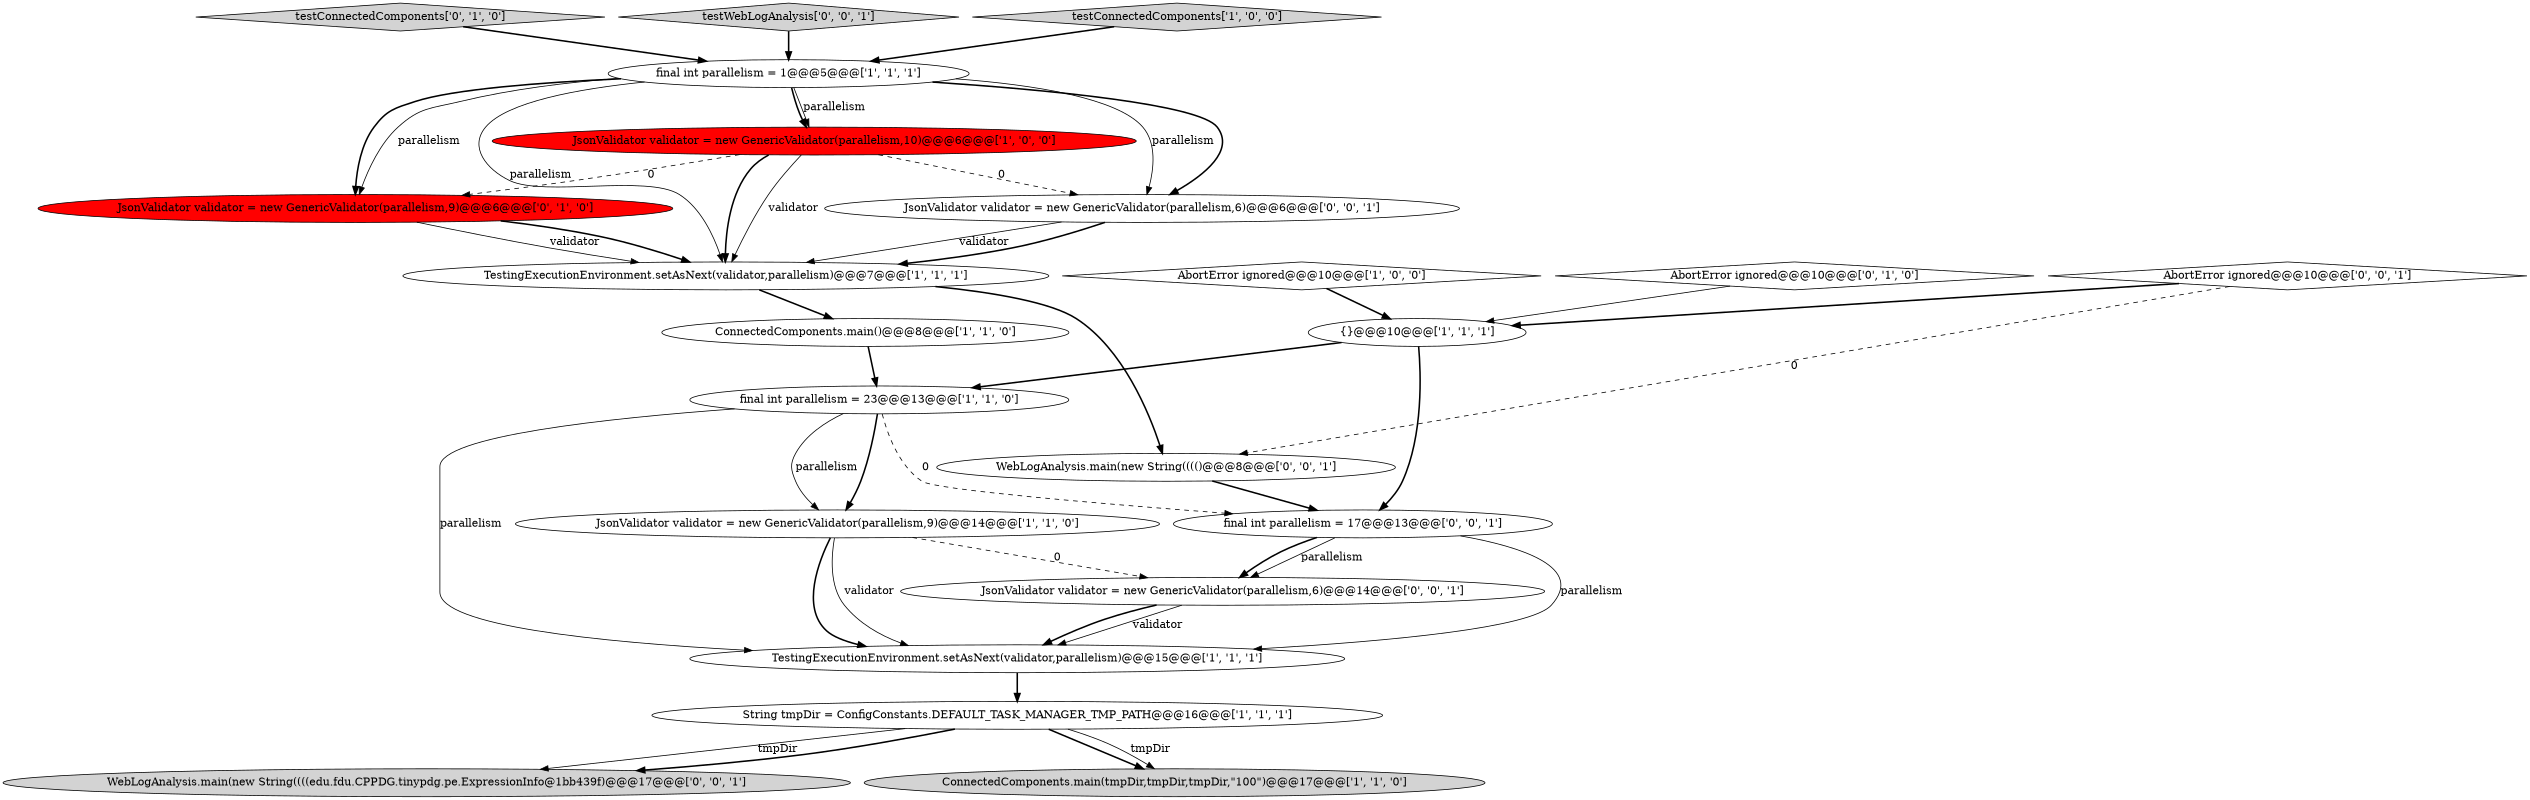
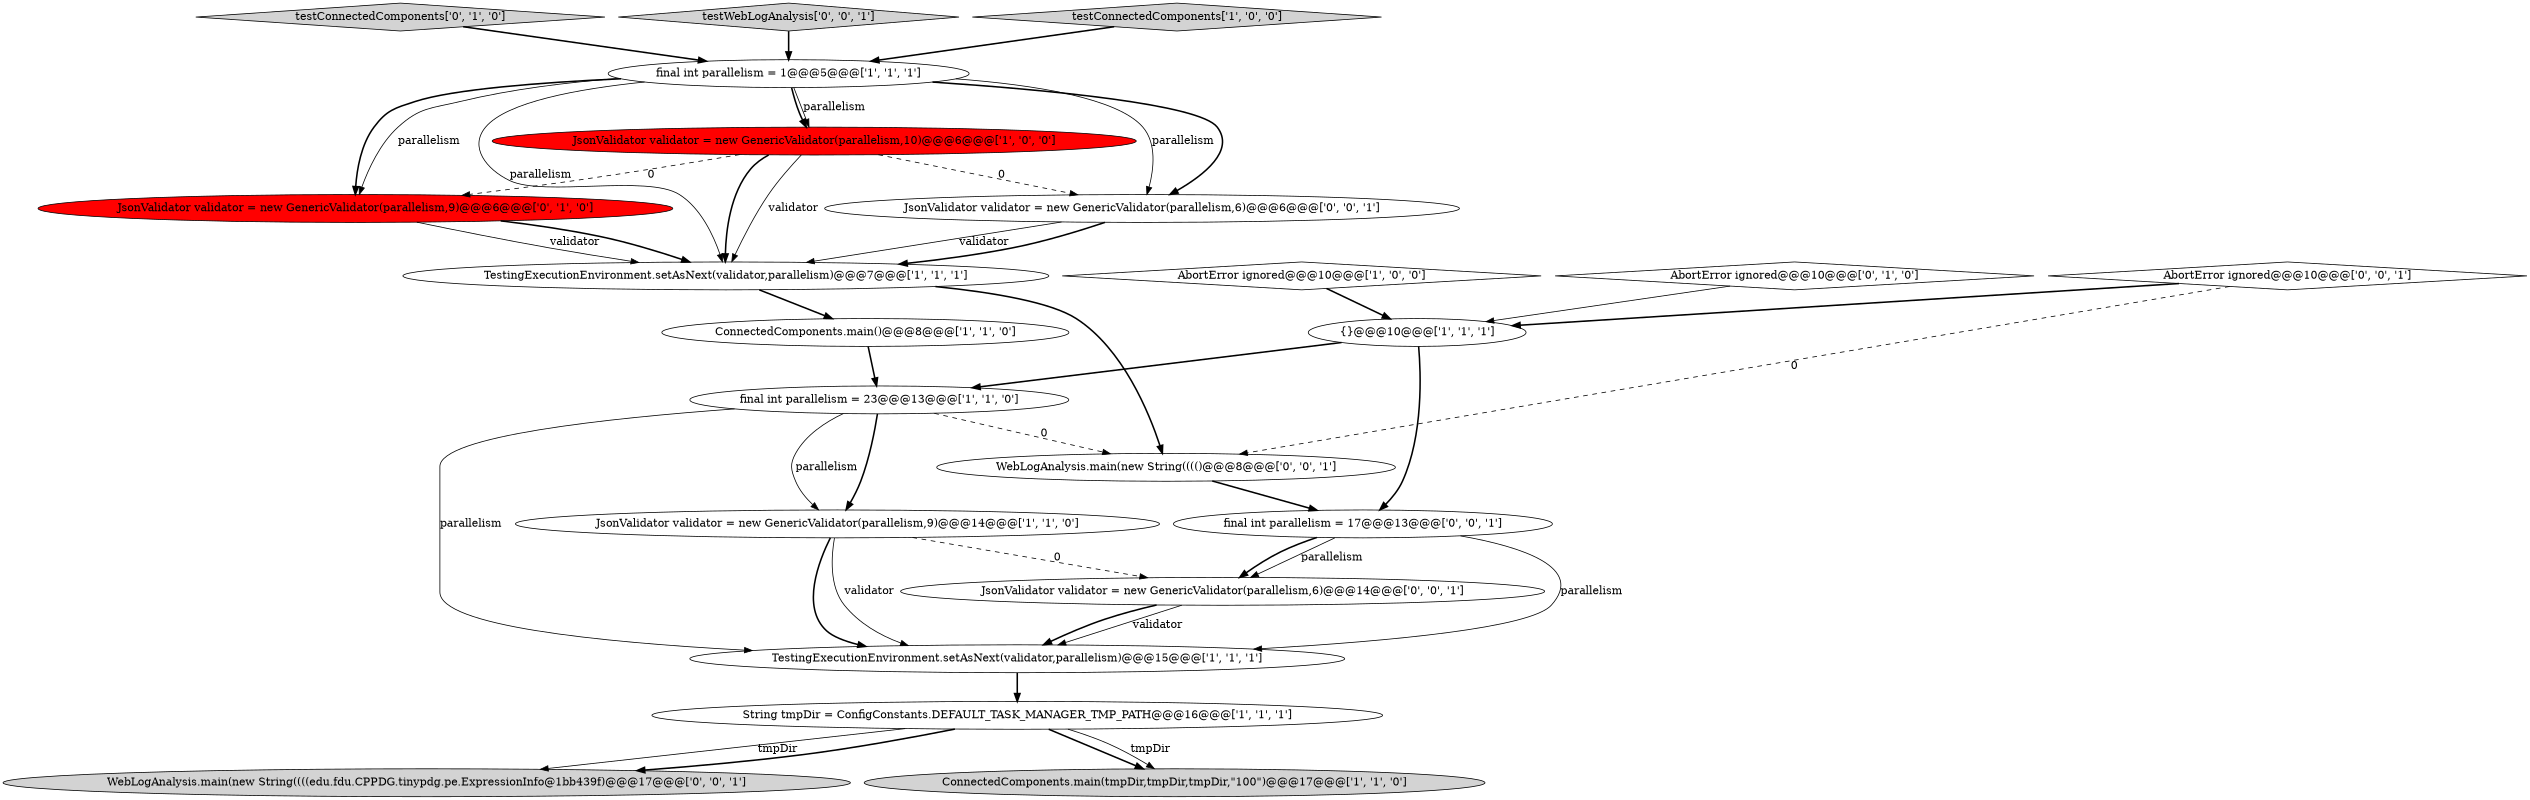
  digraph {
    node [fillcolor=white shape=ellipse style=filled]
    edge [style=bold]
    n1 [fillcolor=red label="JsonValidator validator = new GenericValidator(parallelism,9)@@@6@@@['0', '1', '0']"]
    n2 [label="TestingExecutionEnvironment.setAsNext(validator,parallelism)@@@7@@@['1', '1', '1']"]
    n3 [label="ConnectedComponents.main()@@@8@@@['1', '1', '0']"]
    n4 [label="WebLogAnalysis.main(new String(((()@@@8@@@['0', '0', '1']"]
    n5 [label="final int parallelism = 23@@@13@@@['1', '1', '0']"]
    n6 [label="JsonValidator validator = new GenericValidator(parallelism,9)@@@14@@@['1', '1', '0']"]
    n7 [label="TestingExecutionEnvironment.setAsNext(validator,parallelism)@@@15@@@['1', '1', '1']"]
    n8 [label="final int parallelism = 17@@@13@@@['0', '0', '1']"]
    n9 [label="JsonValidator validator = new GenericValidator(parallelism,6)@@@14@@@['0', '0', '1']"]
    n10 [label="String tmpDir = ConfigConstants.DEFAULT_TASK_MANAGER_TMP_PATH@@@16@@@['1', '1', '1']"]
    n11 [fillcolor=lightgray label="WebLogAnalysis.main(new String((((edu.fdu.CPPDG.tinypdg.pe.ExpressionInfo@1bb439f)@@@17@@@['0', '0', '1']"]
    n12 [fillcolor=lightgray label="testConnectedComponents['0', '1', '0']" shape=diamond]
    n13 [label="final int parallelism = 1@@@5@@@['1', '1', '1']"]
    n14 [fillcolor=red label="JsonValidator validator = new GenericValidator(parallelism,10)@@@6@@@['1', '0', '0']"]
    n15 [label="JsonValidator validator = new GenericValidator(parallelism,6)@@@6@@@['0', '0', '1']"]
    n16 [fillcolor=lightgray label="ConnectedComponents.main(tmpDir,tmpDir,tmpDir,\"100\")@@@17@@@['1', '1', '0']"]
    n17 [label="AbortError ignored@@@10@@@['1', '0', '0']" shape=diamond]
    n18 [label="{}@@@10@@@['1', '1', '1']"]
    n19 [fillcolor=lightgray label="testWebLogAnalysis['0', '0', '1']" shape=diamond]
    n20 [label="AbortError ignored@@@10@@@['0', '1', '0']" shape=diamond]
    n21 [fillcolor=lightgray label="testConnectedComponents['1', '0', '0']" shape=diamond]
    n22 [label="AbortError ignored@@@10@@@['0', '0', '1']" shape=diamond]
    n1 -> n2 [label=validator style=solid]
    n1 -> n2
    n2 -> n3
    n2 -> n4
    n3 -> n5
    n4 -> n8
    n5 -> n6
    n5 -> n6 [label=parallelism style=solid]
    n5 -> n7 [label=parallelism style=solid]
-   n5 -> n8 [label=0 style=dashed]
+   n5 -> n4 [label=0 style=dashed]
    n6 -> n7
    n6 -> n7 [label=validator style=solid]
    n6 -> n9 [label=0 style=dashed]
    n7 -> n10
    n8 -> n7 [label=parallelism style=solid]
    n8 -> n9 [label=parallelism style=solid]
    n8 -> n9
    n9 -> n7 [label=validator style=solid]
    n9 -> n7
    n10 -> n11 [label=tmpDir style=solid]
    n10 -> n11
    n10 -> n16
    n10 -> n16 [label=tmpDir style=solid]
    n12 -> n13
    n13 -> n1 [label=parallelism style=solid]
    n13 -> n1
    n13 -> n2 [label=parallelism style=solid]
    n13 -> n14 [label=parallelism style=solid]
    n13 -> n14
    n13 -> n15 [label=parallelism style=solid]
    n13 -> n15
    n14 -> n1 [label=0 style=dashed]
    n14 -> n2
    n14 -> n2 [label=validator style=solid]
    n14 -> n15 [label=0 style=dashed]
    n15 -> n2 [label=validator style=solid]
    n15 -> n2
    n17 -> n18
    n18 -> n5
    n18 -> n8
    n19 -> n13
    n20 -> n18 [style=solid]
    n21 -> n13
    n22 -> n4 [label=0 style=dashed]
    n22 -> n18
  }
